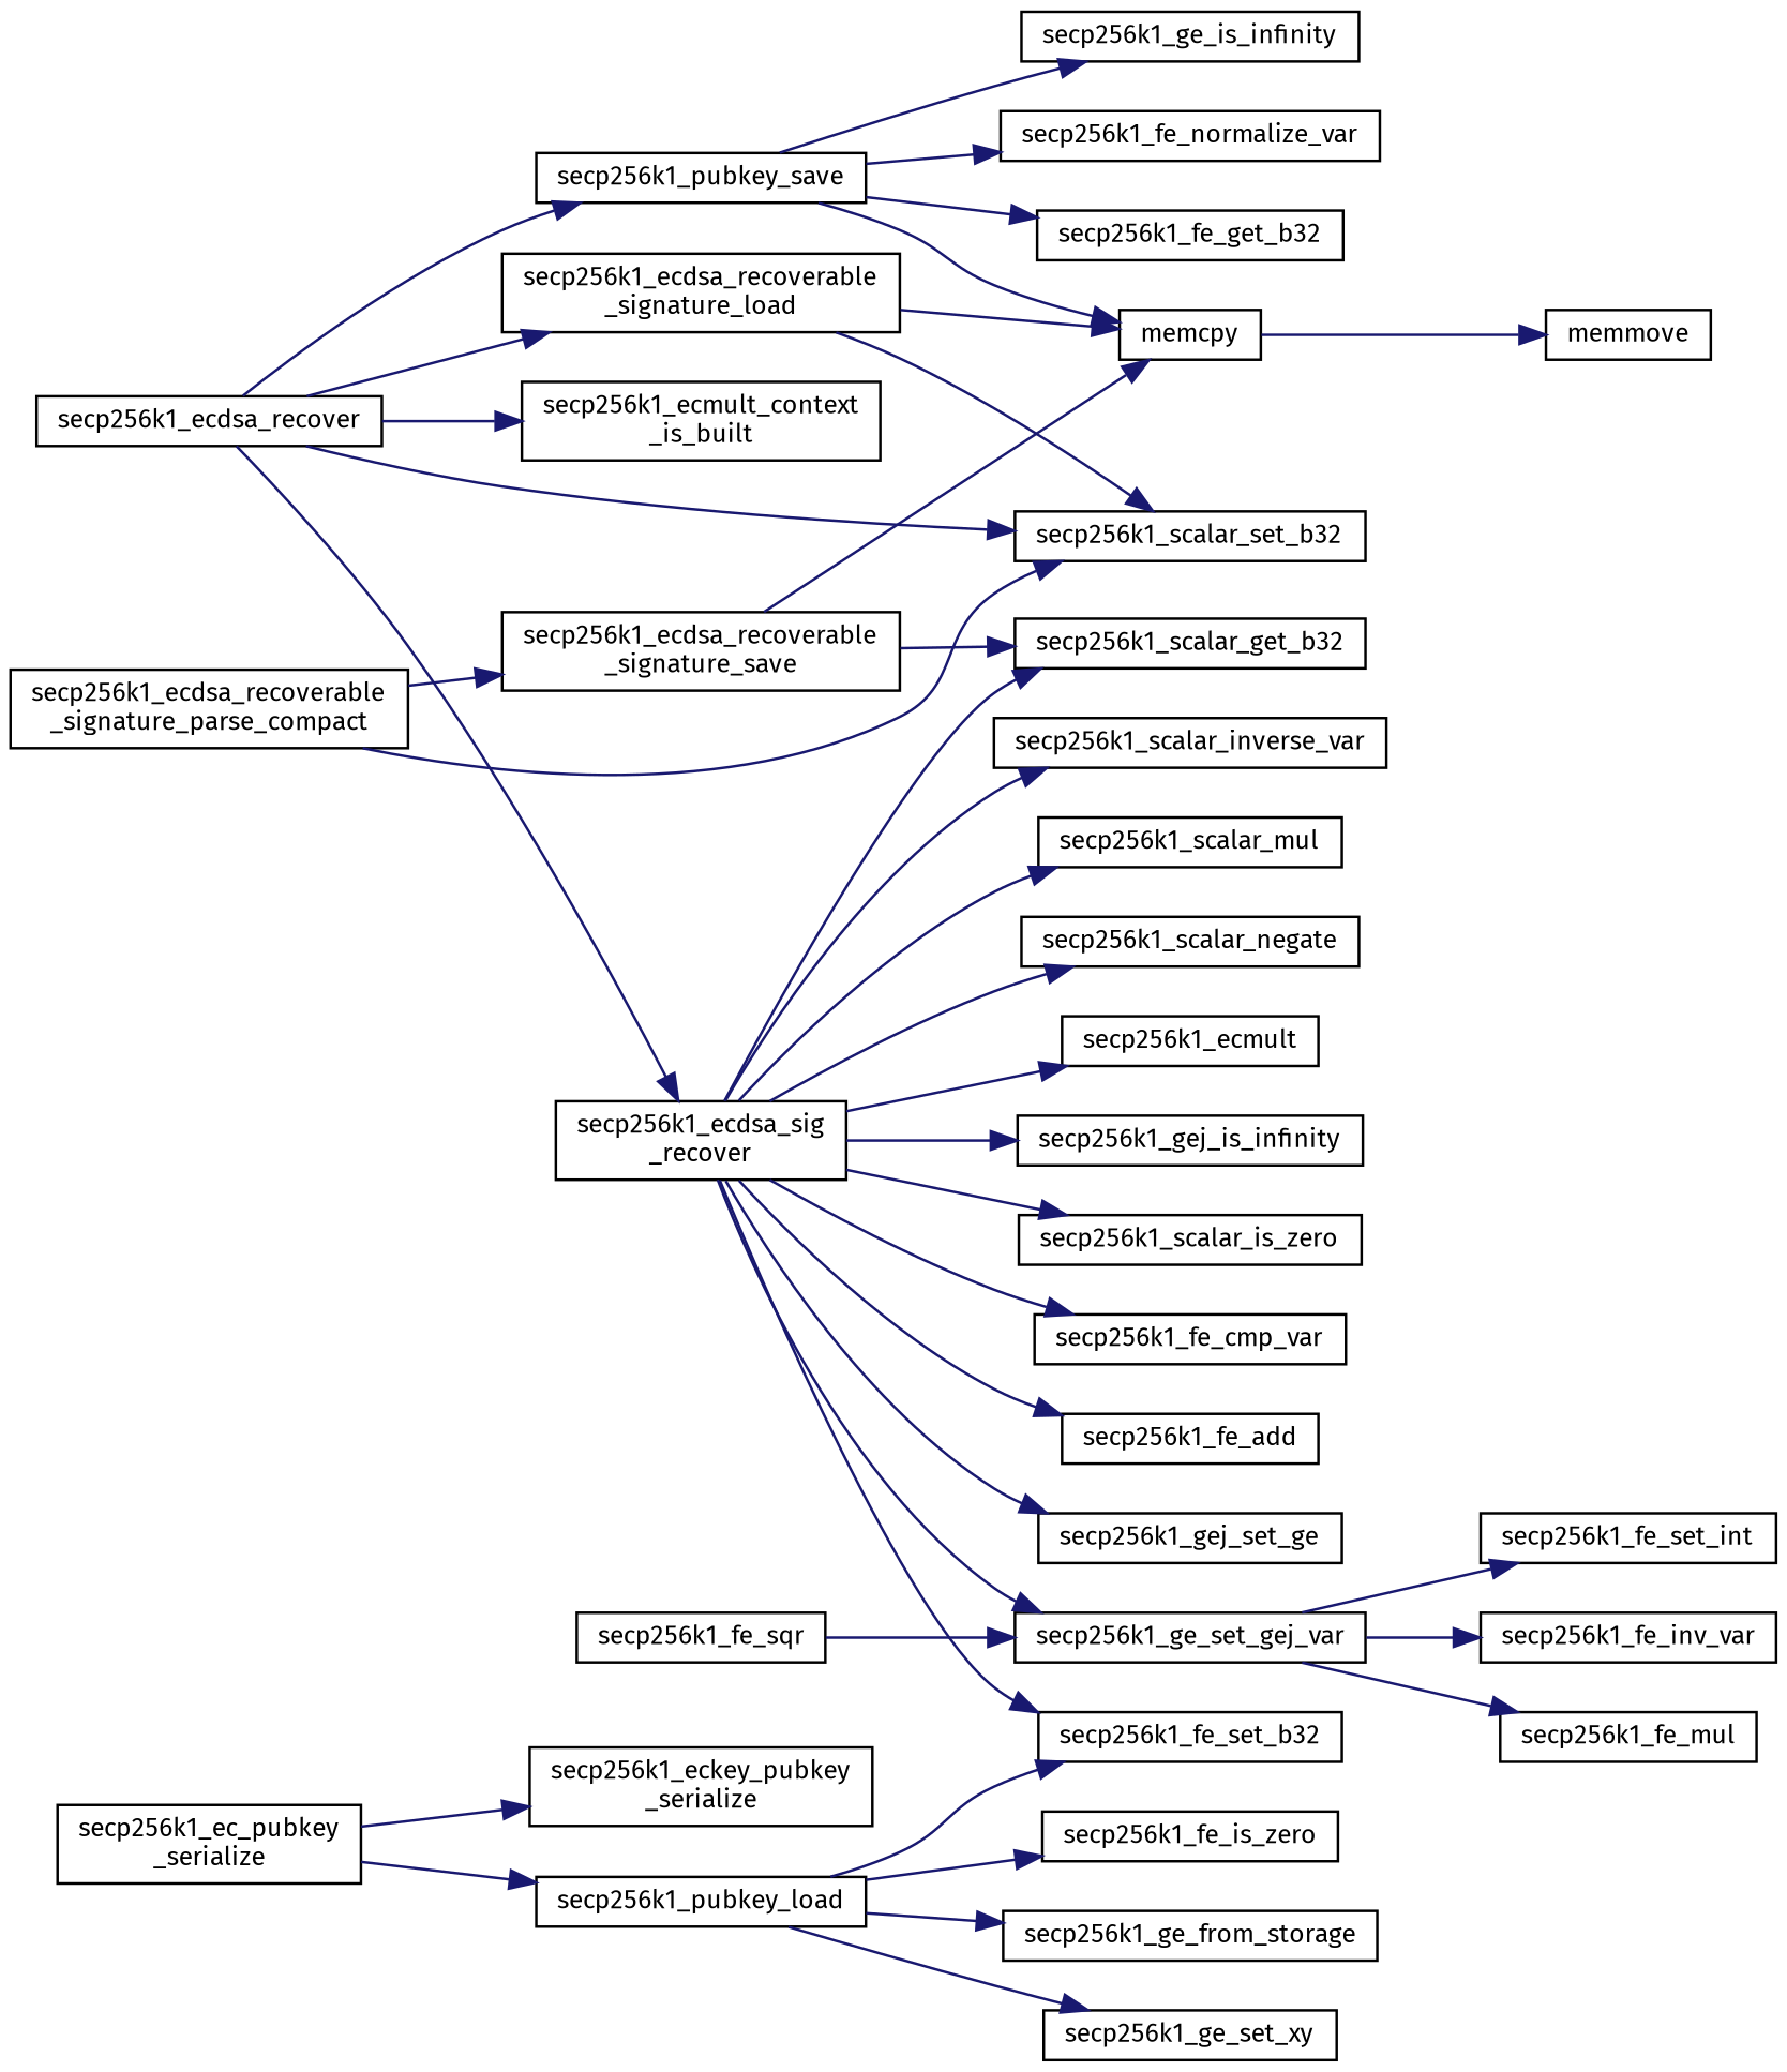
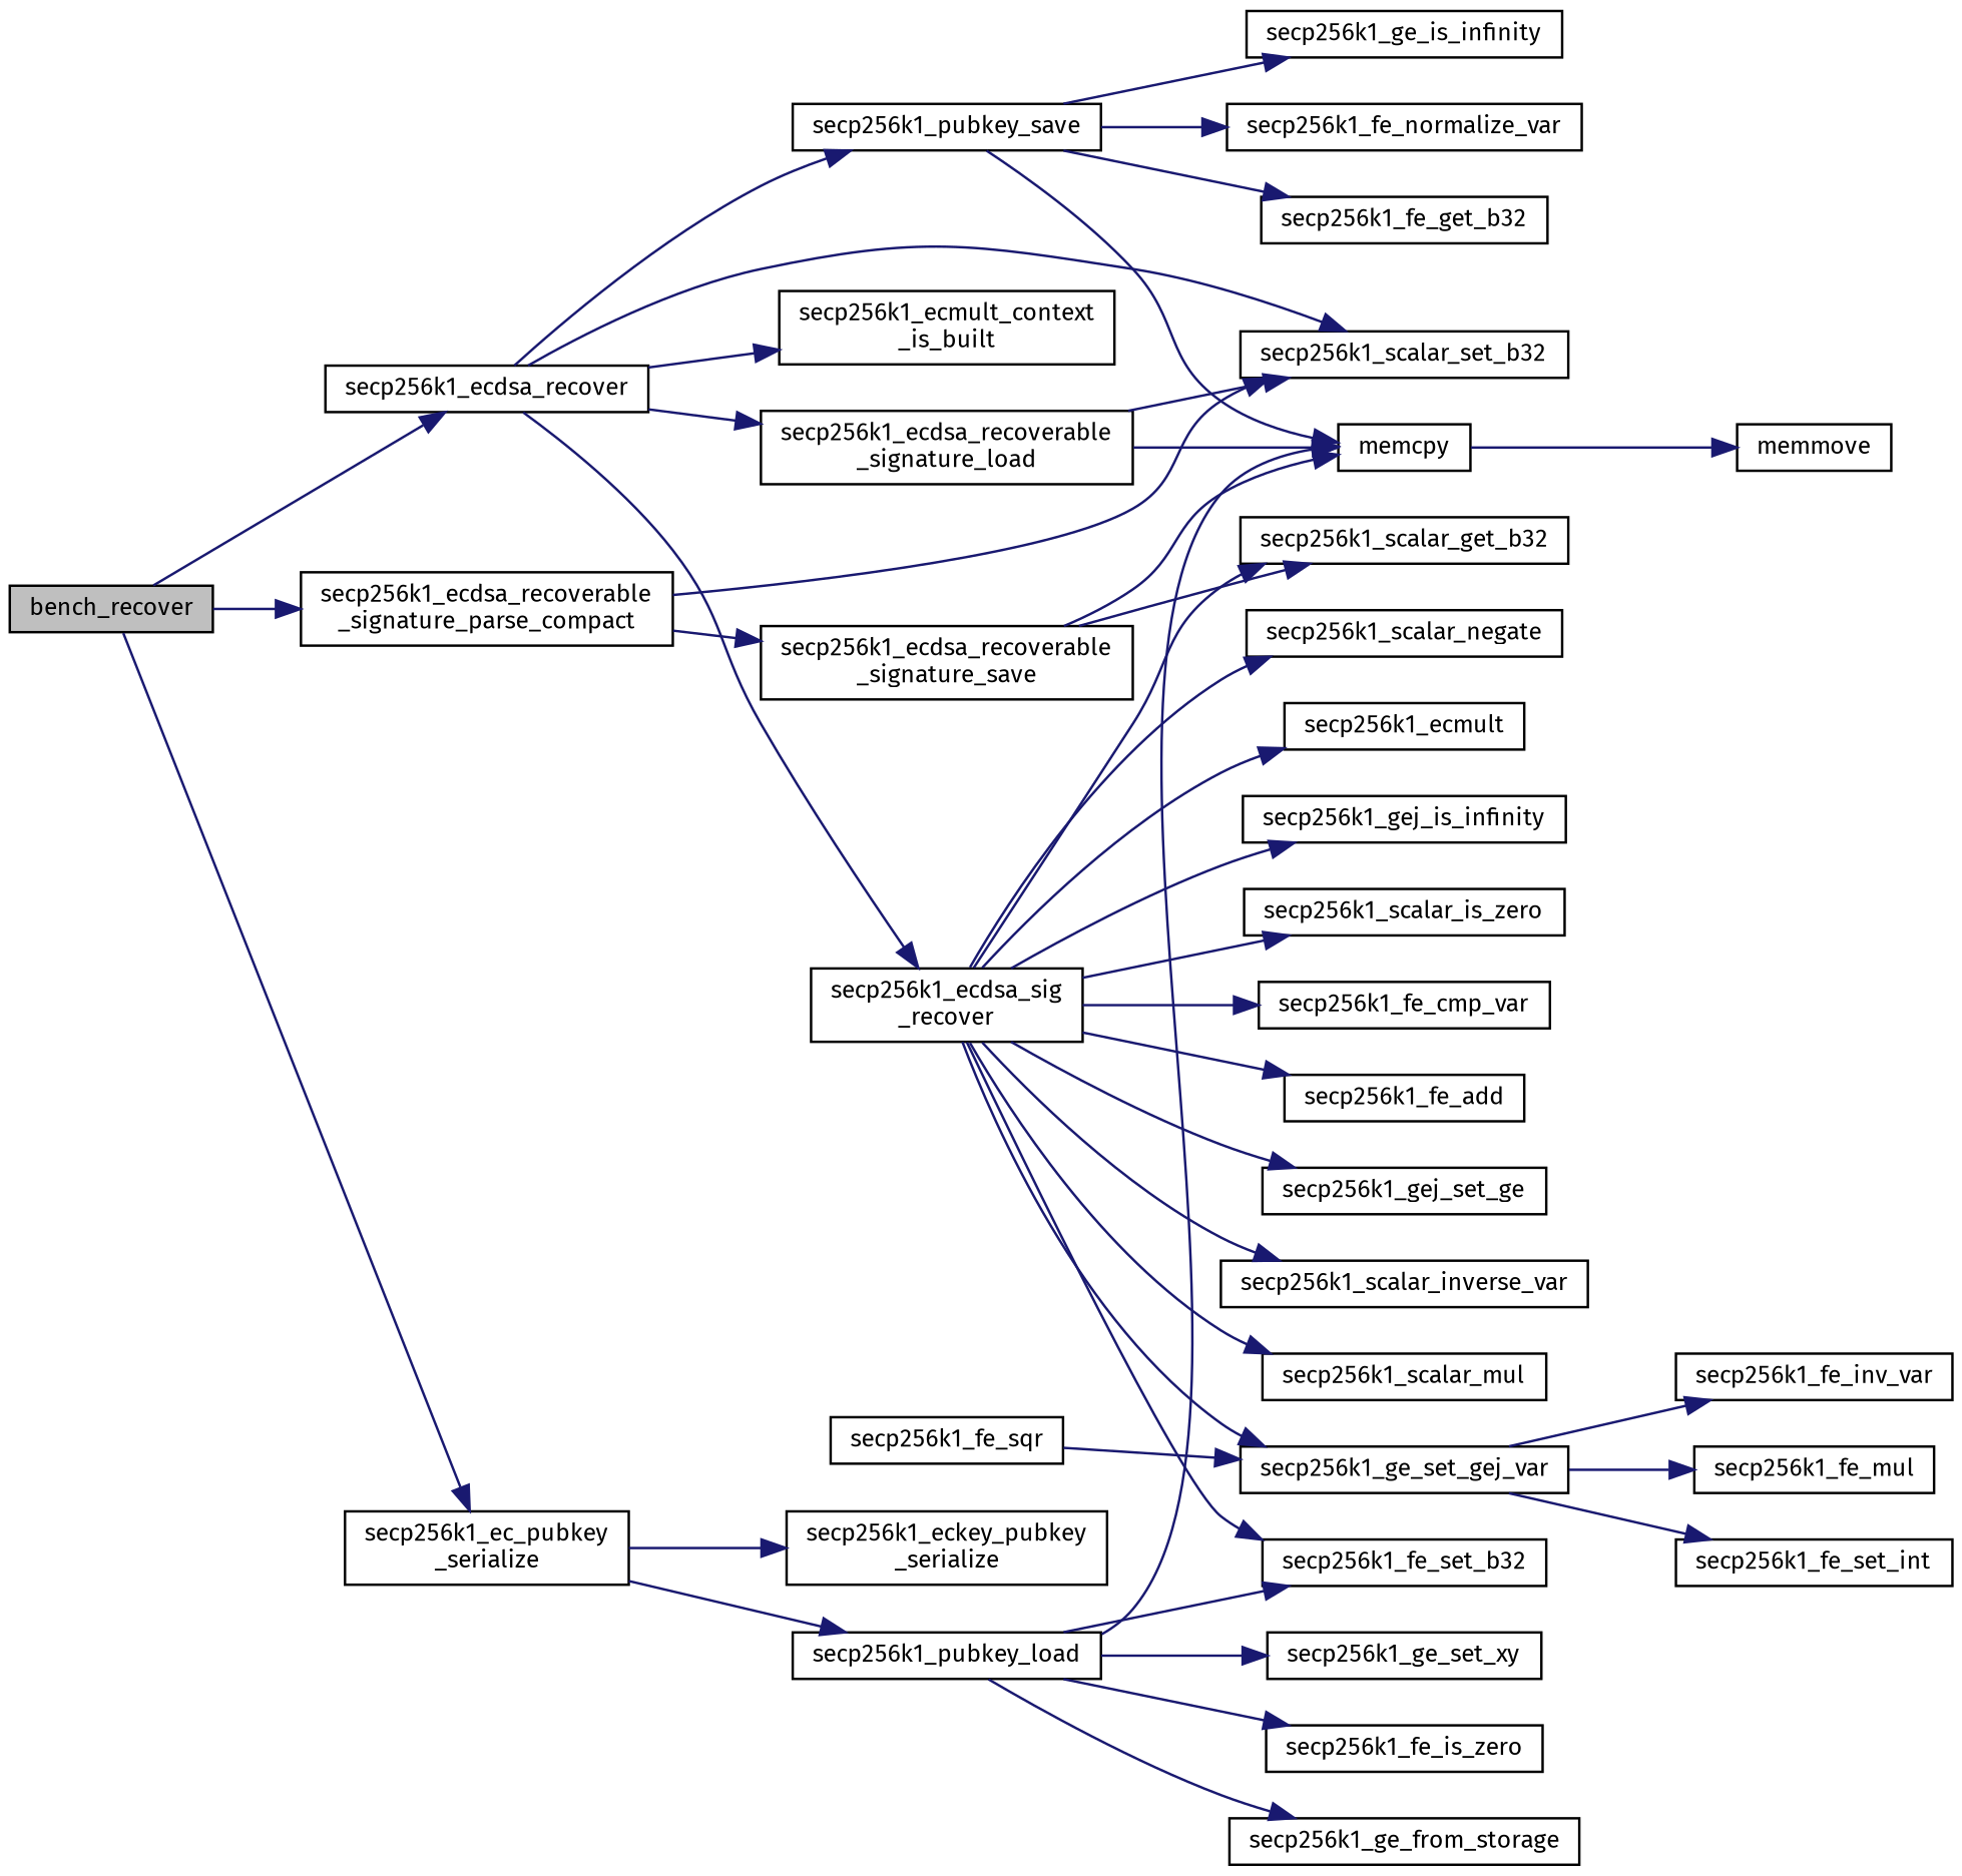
  digraph {
    fontname="Fira Sans"
    rankdir=LR
    node [color=black fillcolor=white fontname="Fira Sans" fontsize=10 shape=record style=filled]
    edge [color=midnightblue fontname="Fira Sans" fontsize=10 labelfontname=Helvetica labelfontsize=10 style=solid]
+   n1 [fillcolor=grey75 fontcolor=black height=0.2 label=bench_recover width=0.4]
    n2 [height=0.2 label="secp256k1_ecdsa_recoverable\l_signature_parse_compact" width=0.4]
    n3 [height=0.2 label=secp256k1_ecdsa_recover width=0.4]
    n4 [height=0.2 label="secp256k1_ec_pubkey\l_serialize" width=0.4]
    n5 [height=0.2 label=secp256k1_scalar_set_b32 width=0.4]
    n6 [height=0.2 label="secp256k1_ecdsa_recoverable\l_signature_save" width=0.4]
    n7 [height=0.2 label="secp256k1_ecmult_context\l_is_built" width=0.4]
    n8 [height=0.2 label="secp256k1_ecdsa_recoverable\l_signature_load" width=0.4]
    n9 [height=0.2 label="secp256k1_ecdsa_sig\l_recover" width=0.4]
    n10 [height=0.2 label=secp256k1_pubkey_save width=0.4]
    n11 [height=0.2 label=secp256k1_pubkey_load width=0.4]
    n12 [height=0.2 label="secp256k1_eckey_pubkey\l_serialize" width=0.4]
    n13 [height=0.2 label=memcpy width=0.4]
    n14 [height=0.2 label=secp256k1_scalar_get_b32 width=0.4]
    n15 [height=0.2 label=memmove width=0.4]
    n16 [height=0.2 label=secp256k1_scalar_is_zero width=0.4]
    n17 [height=0.2 label=secp256k1_fe_set_b32 width=0.4]
    n18 [height=0.2 label=secp256k1_fe_cmp_var width=0.4]
    n19 [height=0.2 label=secp256k1_fe_add width=0.4]
    n20 [height=0.2 label=secp256k1_gej_set_ge width=0.4]
    n21 [height=0.2 label=secp256k1_scalar_inverse_var width=0.4]
    n22 [height=0.2 label=secp256k1_scalar_mul width=0.4]
    n23 [height=0.2 label=secp256k1_scalar_negate width=0.4]
    n24 [height=0.2 label=secp256k1_ecmult width=0.4]
    n25 [height=0.2 label=secp256k1_ge_set_gej_var width=0.4]
    n26 [height=0.2 label=secp256k1_gej_is_infinity width=0.4]
    n27 [height=0.2 label=secp256k1_ge_is_infinity width=0.4]
    n28 [height=0.2 label=secp256k1_fe_normalize_var width=0.4]
    n29 [height=0.2 label=secp256k1_fe_get_b32 width=0.4]
    n30 [height=0.2 label=secp256k1_fe_inv_var width=0.4]
    n31 [height=0.2 label=secp256k1_fe_mul width=0.4]
    n32 [height=0.2 label=secp256k1_fe_set_int width=0.4]
    n33 [height=0.2 label=secp256k1_fe_sqr width=0.4]
    n34 [height=0.2 label=secp256k1_ge_from_storage width=0.4]
    n35 [height=0.2 label=secp256k1_ge_set_xy width=0.4]
    n36 [height=0.2 label=secp256k1_fe_is_zero width=0.4]
+   n1 -> n2
+   n1 -> n3
+   n1 -> n4
    n2 -> n5
    n2 -> n6
    n3 -> n5
    n3 -> n7
    n3 -> n8
    n3 -> n9
    n3 -> n10
    n4 -> n11
    n4 -> n12
    n6 -> n13
    n6 -> n14
    n8 -> n5
    n8 -> n13
    n9 -> n14
    n9 -> n16
    n9 -> n17
    n9 -> n18
    n9 -> n19
    n9 -> n20
    n9 -> n21
    n9 -> n22
    n9 -> n23
    n9 -> n24
    n9 -> n25
    n9 -> n26
    n10 -> n13
    n10 -> n27
    n10 -> n28
    n10 -> n29
+   n11 -> n13
    n11 -> n17
    n11 -> n34
    n11 -> n35
    n11 -> n36
    n13 -> n15
    n25 -> n30
    n25 -> n31
    n25 -> n32
    n33 -> n25
  }
